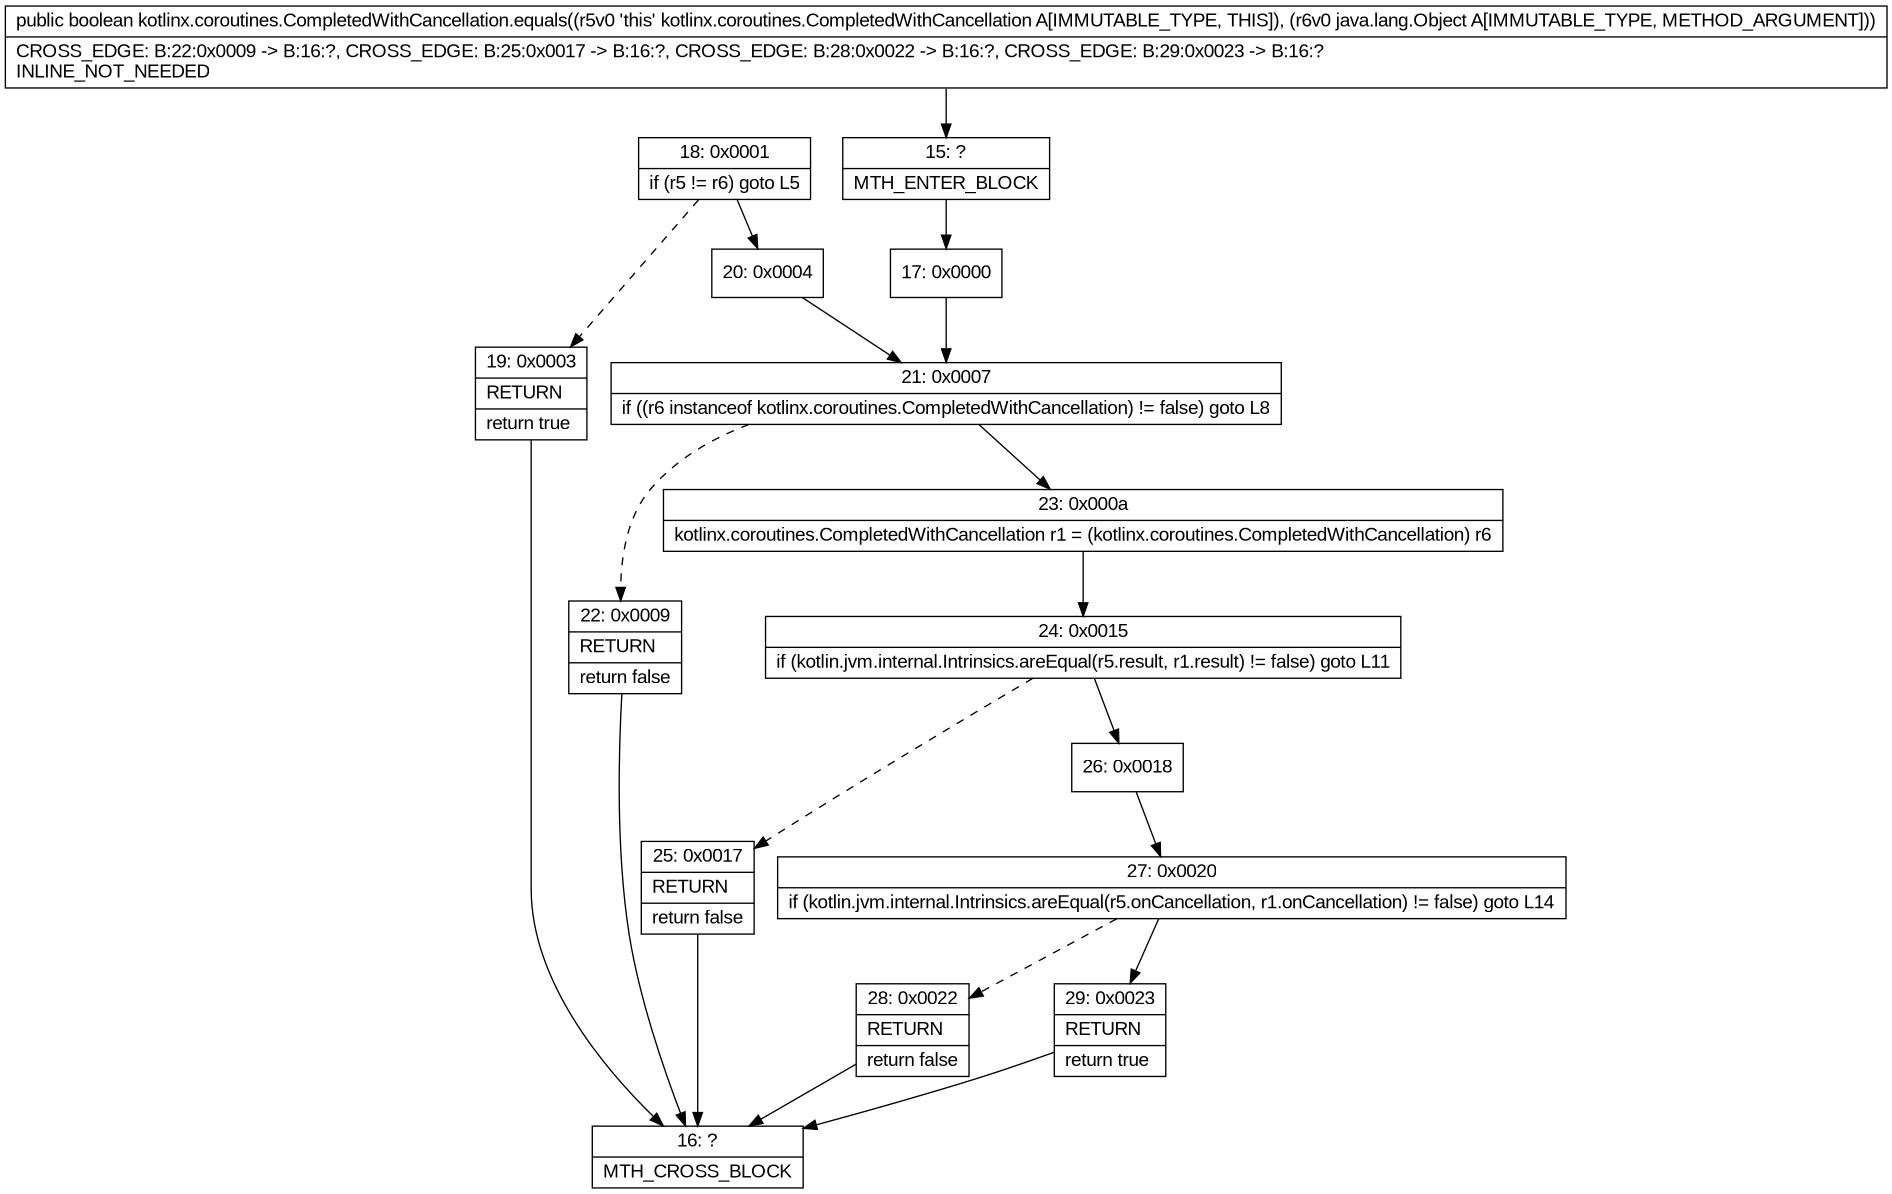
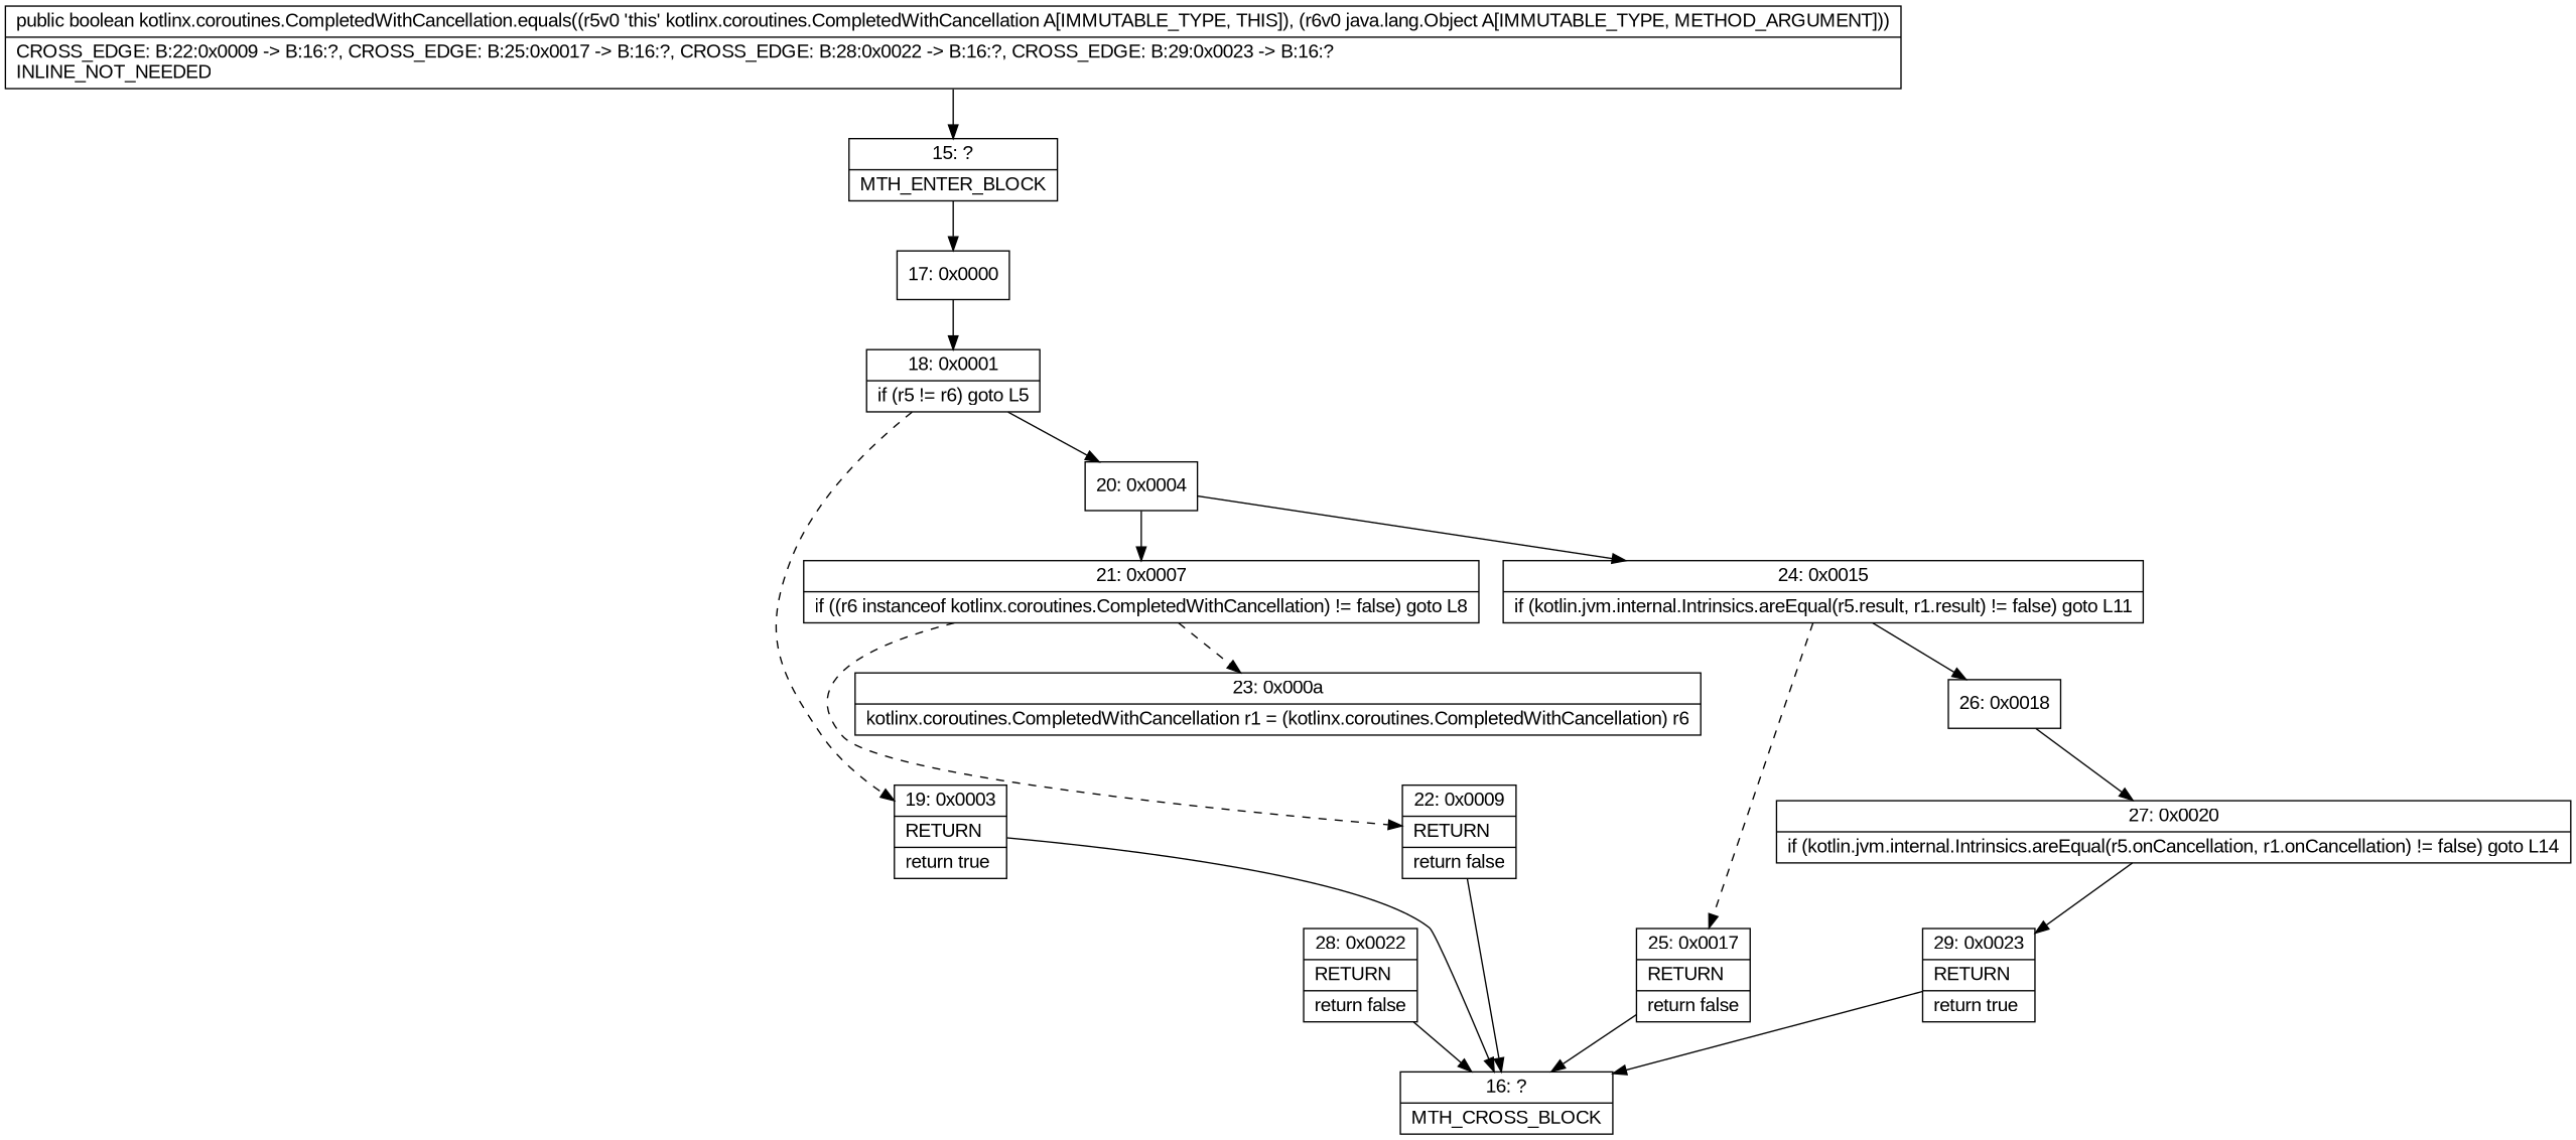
  digraph {
    fontname="Liberation Sans"
    node [fontname="Liberation Sans" shape=record]
    edge [fontname="Liberation Sans"]
    n1 [label="{15\:\ ?|MTH_ENTER_BLOCK\l}"]
    n2 [label="{17\:\ 0x0000}"]
    n3 [label="{18\:\ 0x0001|if (r5 != r6) goto L5\l}"]
    n4 [label="{19\:\ 0x0003|RETURN\l|return true\l}"]
    n5 [label="{20\:\ 0x0004}"]
    n6 [label="{16\:\ ?|MTH_CROSS_BLOCK\l}"]
    n7 [label="{21\:\ 0x0007|if ((r6 instanceof kotlinx.coroutines.CompletedWithCancellation) != false) goto L8\l}"]
    n8 [label="{22\:\ 0x0009|RETURN\l|return false\l}"]
    n9 [label="{23\:\ 0x000a|kotlinx.coroutines.CompletedWithCancellation r1 = (kotlinx.coroutines.CompletedWithCancellation) r6\l}"]
    n10 [label="{24\:\ 0x0015|if (kotlin.jvm.internal.Intrinsics.areEqual(r5.result, r1.result) != false) goto L11\l}"]
    n11 [label="{25\:\ 0x0017|RETURN\l|return false\l}"]
    n12 [label="{26\:\ 0x0018}"]
    n13 [label="{27\:\ 0x0020|if (kotlin.jvm.internal.Intrinsics.areEqual(r5.onCancellation, r1.onCancellation) != false) goto L14\l}"]
    n14 [label="{28\:\ 0x0022|RETURN\l|return false\l}"]
    n15 [label="{29\:\ 0x0023|RETURN\l|return true\l}"]
    n16 [label="{public boolean kotlinx.coroutines.CompletedWithCancellation.equals((r5v0 'this' kotlinx.coroutines.CompletedWithCancellation A[IMMUTABLE_TYPE, THIS]), (r6v0 java.lang.Object A[IMMUTABLE_TYPE, METHOD_ARGUMENT]))  | CROSS_EDGE: B:22:0x0009 \-\> B:16:?, CROSS_EDGE: B:25:0x0017 \-\> B:16:?, CROSS_EDGE: B:28:0x0022 \-\> B:16:?, CROSS_EDGE: B:29:0x0023 \-\> B:16:?\lINLINE_NOT_NEEDED\l}"]
    n1 -> n2
-   n2 -> n7
+   n2 -> n3
    n3 -> n4 [style=dashed]
    n3 -> n5
    n4 -> n6
    n5 -> n7
    n7 -> n8 [style=dashed]
-   n7 -> n9
+   n7 -> n9 [style=dashed]
    n8 -> n6
-   n9 -> n10
+   n5 -> n10
    n10 -> n11 [style=dashed]
    n10 -> n12
    n11 -> n6
    n12 -> n13
-   n13 -> n14 [style=dashed]
    n13 -> n15
    n14 -> n6
    n15 -> n6
    n16 -> n1
  }
